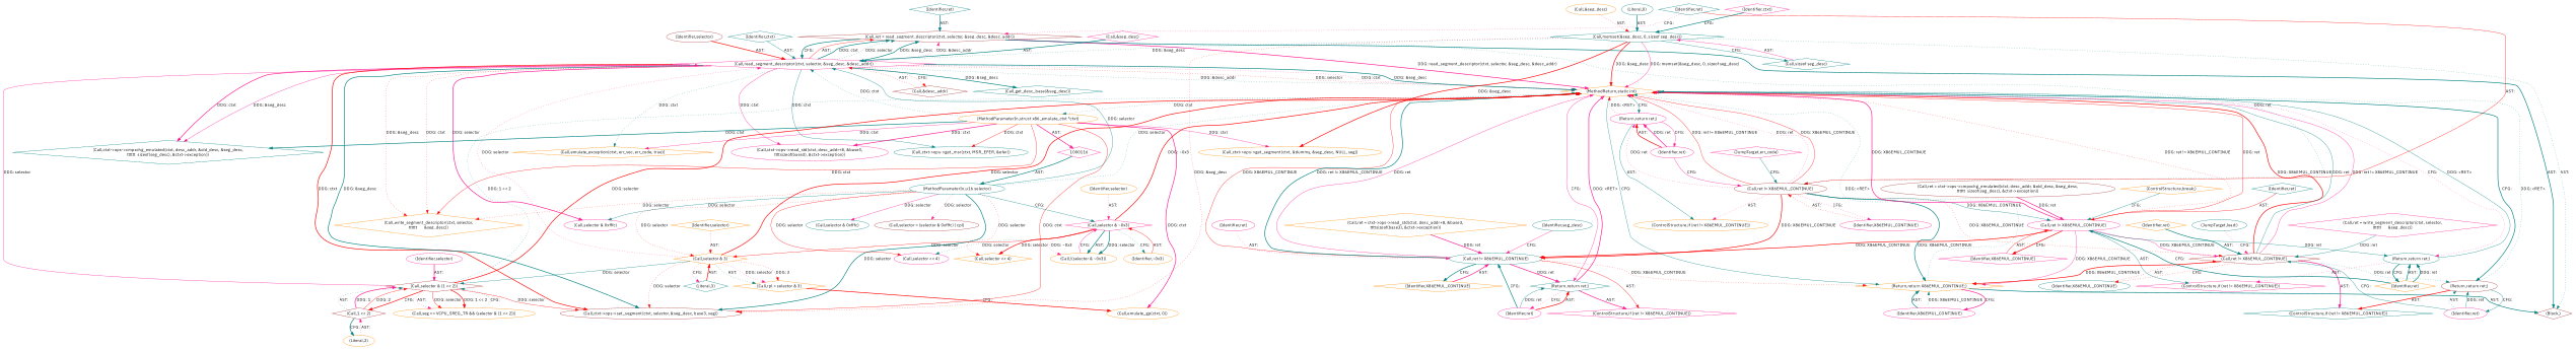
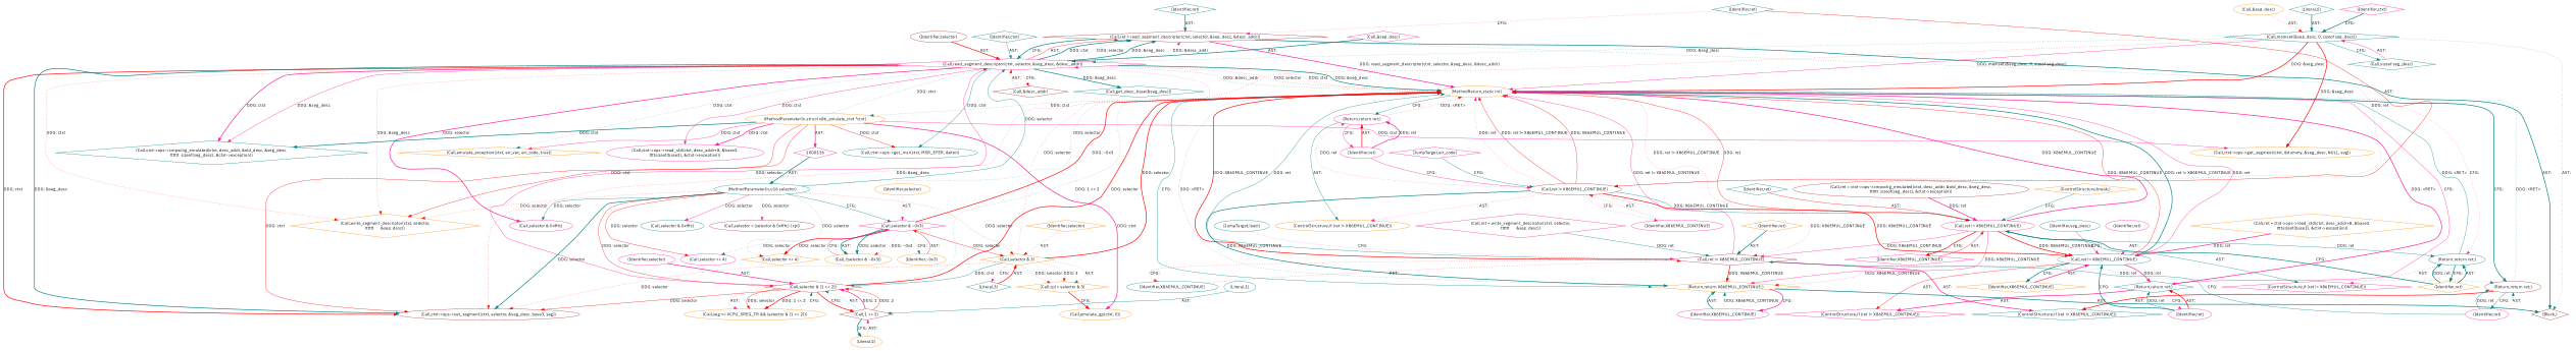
  digraph {
    fontname="IBM Plex Sans"
    node [color=darkorange fontname="IBM Plex Sans" shape=diamond]
    edge [color=teal fontname="IBM Plex Sans" style=bold]
    n1 [color=brown label="(Call,ret = read_segment_descriptor(ctxt, selector, &seg_desc, &desc_addr))"]
    n2 [color=deeppink label="(Call,read_segment_descriptor(ctxt, selector, &seg_desc, &desc_addr))"]
    n3 [color=brown label="(Call,ret != X86EMUL_CONTINUE)" shape=ellipse]
-   n4 [label="(MethodReturn,static int)"]
+   n4 [label="(MethodReturn,static int)" shape=ellipse]
    n5 [color=brown label="(Block,)"]
    n6 [color=teal label="(Call,ctxt->ops->cmpxchg_emulated(ctxt, desc_addr, &old_desc, &seg_desc,\n\t\t\t\t\t\t  sizeof(seg_desc), &ctxt->exception))"]
    n7 [label="(Call,emulate_exception(ctxt, err_vec, err_code, true))"]
    n8 [color=deeppink label="(Call,ctxt->ops->read_std(ctxt, desc_addr+8, &base3,\n\t\t\t\tsizeof(base3), &ctxt->exception))" shape=ellipse]
    n9 [color=teal label="(Call,ctxt->ops->get_msr(ctxt, MSR_EFER, &efer))" shape=ellipse]
    n10 [color=deeppink label="(Call,selector & 0xfffc)" shape=ellipse]
    n11 [color=brown label="(Call,&desc_addr)"]
    n12 [color=teal label="(Call,get_desc_base(&seg_desc))"]
    n13 [color=brown label="(Call,ctxt->ops->set_segment(ctxt, selector, &seg_desc, base3, seg))" shape=ellipse]
    n14 [label="(Call,write_segment_descriptor(ctxt, selector,\n\t\t\t\t\t\t       &seg_desc))"]
    n15 [color=deeppink label="(Return,return ret;)" shape=ellipse]
    n16 [color=deeppink label="(Call,ret != X86EMUL_CONTINUE)" shape=ellipse]
    n17 [color=brown label="(Call,ret != X86EMUL_CONTINUE)"]
    n18 [label="(Return,return X86EMUL_CONTINUE;)"]
    n19 [color=teal label="(Call,ret != X86EMUL_CONTINUE)" shape=ellipse]
    n20 [color=deeppink label="(Identifier,X86EMUL_CONTINUE)" shape=ellipse]
    n21 [label="(ControlStructure,if (ret != X86EMUL_CONTINUE))" shape=ellipse]
    n22 [label="(MethodParameterIn,struct x86_emulate_ctxt *ctxt)" shape=ellipse]
    n23 [color=teal label="(Return,return ret;)" shape=ellipse]
    n24 [color=brown label="(Return,return ret;)" shape=ellipse]
    n25 [color=teal label="(Return,return ret;)"]
    n26 [label="(Call,emulate_gp(ctxt, 0))" shape=ellipse]
    n27 [label="(Call,ctxt->ops->get_segment(ctxt, &dummy, &seg_desc, NULL, seg))" shape=ellipse]
    1000116 [color=deeppink]
    n29 [color=teal label="(MethodParameterIn,u16 selector)" shape=ellipse]
    n30 [color=brown label="(Call,selector & (1 << 2))"]
    n31 [color=brown label="(Call,1 << 2)"]
    n32 [label="(Call,seg == VCPU_SREG_TR && (selector & (1 << 2)))" shape=ellipse]
    n33 [label="(Literal,2)" shape=ellipse]
    n34 [label="(Call,selector & 3)"]
    n35 [label="(Call,rpl = selector & 3)"]
    n36 [color=teal label="(Literal,3)"]
    n37 [color=deeppink label="(Call,selector & ~0x3)"]
    n38 [label="(Call,!(selector & ~0x3))" shape=ellipse]
    n39 [label="(Identifier,~0x3)" shape=ellipse]
    n40 [color=deeppink label="(Call,selector << 4)" shape=ellipse]
    n41 [label="(Call,selector << 4)"]
    n42 [color=teal label="(Call,selector & 0xfffc)" shape=ellipse]
    n43 [color=brown label="(Call,selector = (selector & 0xfffc) | cpl)" shape=ellipse]
    n44 [color=teal label="(Call,memset(&seg_desc, 0, sizeof seg_desc))"]
    n45 [color=teal label="(Call,sizeof seg_desc)"]
    n46 [color=deeppink label="(Identifier,ret)" shape=ellipse]
    n47 [color=deeppink label="(ControlStructure,if (ret != X86EMUL_CONTINUE))"]
    n48 [color=deeppink label="(Identifier,X86EMUL_CONTINUE)"]
    n49 [color=teal label="(Identifier,X86EMUL_CONTINUE)" shape=ellipse]
    n50 [color=teal label="(ControlStructure,if (ret != X86EMUL_CONTINUE))"]
    n51 [color=deeppink label="(Identifier,X86EMUL_CONTINUE)" shape=ellipse]
    n52 [color=deeppink label="(ControlStructure,if (ret != X86EMUL_CONTINUE))"]
    n53 [label="(Identifier,X86EMUL_CONTINUE)"]
    n54 [label="(Identifier,ret)"]
    n55 [color=deeppink label="(Identifier,ret)" shape=ellipse]
    n56 [color=deeppink label="(Identifier,ret)" shape=ellipse]
    n57 [color=deeppink label="(Identifier,ret)" shape=ellipse]
    n58 [label="(Identifier,selector)"]
    n59 [label="(ControlStructure,break;)"]
    n60 [color=deeppink label="(JumpTarget,err_code)"]
    n61 [label="(Call,&seg_desc)" shape=ellipse]
    n62 [color=deeppink label="(Identifier,selector)" shape=ellipse]
    n63 [color=deeppink label="(Call,&seg_desc)"]
    n64 [label="(Identifier,ret)"]
    n65 [label="(Identifier,selector)" shape=ellipse]
    n66 [color=teal label="(Identifier,ret)"]
    n67 [label="(Call,ret = ctxt->ops->read_std(ctxt, desc_addr+8, &base3,\n\t\t\t\tsizeof(base3), &ctxt->exception))"]
    n68 [color=brown label="(Call,ret = ctxt->ops->cmpxchg_emulated(ctxt, desc_addr, &old_desc, &seg_desc,\n\t\t\t\t\t\t  sizeof(seg_desc), &ctxt->exception))" shape=ellipse]
-   n69 [color=teal label="(Literal,0)" shape=ellipse]
+   n69 [color=teal label="(Literal,0)"]
    n70 [color=teal label="(Identifier,ret)"]
    n71 [color=deeppink label="(Identifier,ctxt)"]
    n72 [color=brown label="(Identifier,selector)" shape=ellipse]
    n73 [color=teal label="(JumpTarget,load:)" shape=ellipse]
    n74 [color=teal label="(Identifier,ctxt)"]
    n75 [color=deeppink label="(Call,ret = write_segment_descriptor(ctxt, selector,\n\t\t\t\t\t\t       &seg_desc))"]
    n76 [color=teal label="(Identifier,ret)"]
+   n77 [color=teal label="(Literal,1)" shape=ellipse]
    n78 [color=teal label="(Identifier,seg_desc)" shape=ellipse]
    n1 -> n2 [label="CFG: "]
    n1 -> n3 [label="DDG: ret" style=dotted]
    n1 -> n4 [color=deeppink label="DDG: read_segment_descriptor(ctxt, selector, &seg_desc, &desc_addr)"]
    n1 -> n5 [label="AST: "]
    n2 -> n1 [color=red label="AST: " style=solid]
    n2 -> n1 [label="DDG: ctxt"]
    n2 -> n1 [label="DDG: selector" style=dotted]
    n2 -> n1 [label="DDG: &seg_desc"]
    n2 -> n1 [color=deeppink label="DDG: &desc_addr" style=dotted]
    n2 -> n4 [color=red label="DDG: selector" style=dotted]
    n2 -> n4 [color=deeppink label="DDG: ctxt" style=dotted]
    n2 -> n4 [label="DDG: &seg_desc"]
    n2 -> n4 [label="DDG: &desc_addr" style=dotted]
    n2 -> n6 [color=deeppink label="DDG: ctxt"]
    n2 -> n6 [color=deeppink label="DDG: &seg_desc" style=solid]
    n2 -> n7 [label="DDG: ctxt" style=dotted]
    n2 -> n8 [color=deeppink label="DDG: ctxt" style=solid]
    n2 -> n9 [label="DDG: ctxt" style=solid]
    n2 -> n10 [color=deeppink label="DDG: selector"]
    n2 -> n11 [color=red label="CFG: " style=dotted]
    n2 -> n12 [label="DDG: &seg_desc"]
    n2 -> n13 [color=red label="DDG: ctxt"]
    n2 -> n13 [label="DDG: &seg_desc"]
    n2 -> n14 [color=red label="DDG: ctxt" style=dotted]
    n2 -> n14 [color=red label="DDG: &seg_desc" style=dotted]
    n3 -> n4 [color=red label="DDG: ret != X86EMUL_CONTINUE" style=solid]
    n3 -> n4 [color=deeppink label="DDG: ret" style=dotted]
    n3 -> n4 [color=red label="DDG: X86EMUL_CONTINUE" style=solid]
    n3 -> n15 [color=deeppink label="DDG: ret" style=dotted]
    n3 -> n16 [label="DDG: X86EMUL_CONTINUE" style=solid]
    n3 -> n17 [color=red label="DDG: X86EMUL_CONTINUE" style=dotted]
    n3 -> n18 [label="DDG: X86EMUL_CONTINUE"]
    n3 -> n19 [color=red label="DDG: X86EMUL_CONTINUE"]
    n3 -> n20 [color=deeppink label="CFG: " style=dotted]
    n3 -> n21 [color=deeppink label="AST: " style=dotted]
    n4 -> n15 [label="CFG: " style=solid]
    n4 -> n18 [label="CFG: " style=solid]
    n4 -> n22 [label="DDG: ctxt" style=dotted]
    n4 -> n23 [color=deeppink label="CFG: " style=dotted]
    n4 -> n24 [label="CFG: "]
    n4 -> n25 [color=deeppink label="CFG: " style=solid]
    n11 -> n2 [color=red label="AST: " style=dotted]
    n15 -> n4 [color=red label="DDG: <RET>" style=dotted]
    n15 -> n21 [label="AST: " style=solid]
    n15 -> n46 [color=deeppink label="CFG: " style=solid]
    n16 -> n4 [color=deeppink label="DDG: X86EMUL_CONTINUE"]
    n16 -> n4 [color=red label="DDG: ret != X86EMUL_CONTINUE" style=dotted]
    n16 -> n4 [color=red label="DDG: ret" style=solid]
    n16 -> n17 [color=deeppink label="DDG: X86EMUL_CONTINUE" style=solid]
    n16 -> n18 [color=deeppink label="DDG: X86EMUL_CONTINUE" style=solid]
    n16 -> n19 [color=red label="DDG: X86EMUL_CONTINUE"]
    n16 -> n23 [label="DDG: ret" style=solid]
    n16 -> n47 [label="AST: " style=solid]
    n16 -> n48 [color=red label="CFG: "]
    n17 -> n4 [color=red label="DDG: X86EMUL_CONTINUE"]
    n17 -> n4 [label="DDG: ret" style=solid]
    n17 -> n4 [color=deeppink label="DDG: ret != X86EMUL_CONTINUE" style=solid]
    n17 -> n18 [color=red label="DDG: X86EMUL_CONTINUE"]
    n17 -> n24 [label="DDG: ret" style=dotted]
    n17 -> n49 [color=red label="CFG: " style=dotted]
    n17 -> n50 [color=deeppink label="AST: "]
    n18 -> n4 [label="DDG: <RET>" style=dotted]
    n18 -> n5 [label="AST: "]
    n18 -> n51 [color=deeppink label="CFG: "]
    n19 -> n4 [color=red label="DDG: X86EMUL_CONTINUE" style=solid]
    n19 -> n4 [label="DDG: ret != X86EMUL_CONTINUE"]
    n19 -> n4 [color=deeppink label="DDG: ret" style=solid]
    n19 -> n18 [color=red label="DDG: X86EMUL_CONTINUE" style=dotted]
    n19 -> n25 [color=deeppink label="DDG: ret"]
    n19 -> n52 [color=red label="AST: " style=solid]
    n19 -> n53 [label="CFG: "]
    n20 -> n3 [color=red label="AST: " style=dotted]
    n22 -> n2 [label="DDG: ctxt" style=dotted]
    n22 -> n6 [label="DDG: ctxt"]
    n22 -> n7 [color=deeppink label="DDG: ctxt" style=solid]
    n22 -> n8 [color=deeppink label="DDG: ctxt"]
    n22 -> n9 [color=red label="DDG: ctxt" style=solid]
    n22 -> n13 [color=red label="DDG: ctxt" style=solid]
    n22 -> n14 [color=red label="DDG: ctxt" style=solid]
    n22 -> n26 [color=deeppink label="DDG: ctxt"]
    n22 -> n27 [color=deeppink label="DDG: ctxt" style=solid]
    n22 -> 1000116 [color=deeppink label="AST: "]
    n23 -> n4 [label="DDG: <RET>" style=solid]
    n23 -> n47 [color=deeppink label="AST: " style=dotted]
    n23 -> n54 [label="CFG: "]
    n24 -> n4 [label="DDG: <RET>" style=dotted]
    n24 -> n50 [color=red label="AST: "]
    n24 -> n55 [label="CFG: " style=solid]
    n25 -> n4 [color=deeppink label="DDG: <RET>"]
    n25 -> n52 [color=deeppink label="AST: "]
    n25 -> n56 [color=deeppink label="CFG: " style=dotted]
    1000116 -> n29 [label="AST: "]
    n29 -> n2 [label="DDG: selector" style=solid]
    n29 -> n4 [label="DDG: selector" style=dotted]
    n29 -> n10 [label="DDG: selector" style=solid]
    n29 -> n13 [label="DDG: selector"]
    n29 -> n14 [color=red label="DDG: selector" style=dotted]
+   n29 -> n30 [color=red label="DDG: selector" style=solid]
    n29 -> n34 [color=red label="DDG: selector" style=dotted]
    n29 -> n37 [label="CFG: " style=solid]
    n29 -> n40 [color=red label="DDG: selector" style=solid]
    n29 -> n41 [color=red label="DDG: selector" style=dotted]
    n29 -> n42 [color=deeppink label="DDG: selector" style=solid]
    n29 -> n43 [color=deeppink label="DDG: selector" style=dotted]
    n30 -> n2 [color=deeppink label="DDG: selector" style=solid]
    n30 -> n4 [label="DDG: 1 << 2" style=dotted]
    n30 -> n4 [color=red label="DDG: selector"]
    n30 -> n13 [color=red label="DDG: selector" style=solid]
    n30 -> n31 [color=red label="CFG: "]
    n30 -> n32 [color=deeppink label="AST: " style=dotted]
    n30 -> n32 [color=red label="DDG: selector" style=solid]
    n30 -> n32 [color=red label="DDG: 1 << 2"]
    n31 -> n30 [label="AST: " style=dotted]
    n31 -> n30 [color=deeppink label="DDG: 1"]
    n31 -> n30 [color=red label="DDG: 2" style=solid]
    n31 -> n33 [label="CFG: "]
    n32 -> n30 [label="CFG: " style=dotted]
    n33 -> n31 [color=deeppink label="AST: " style=dotted]
    n34 -> n2 [color=deeppink label="DDG: selector" style=dotted]
    n34 -> n4 [color=red label="DDG: selector"]
    n34 -> n13 [color=red label="DDG: selector" style=dotted]
-   n34 -> n30 [label="DDG: selector" style=solid]
+   n34 -> n30 [label="DDG: ctxt" style=solid]
    n34 -> n35 [label="AST: " style=dotted]
    n34 -> n35 [color=deeppink label="DDG: selector" style=dotted]
    n34 -> n35 [color=red label="DDG: 3" style=dotted]
    n34 -> n36 [color=deeppink label="CFG: " style=dotted]
    n35 -> n26 [color=red label="CFG: "]
    n36 -> n34 [color=red label="AST: "]
    n37 -> n4 [color=red label="DDG: ~0x3"]
    n37 -> n34 [color=red label="DDG: selector" style=solid]
    n37 -> n38 [label="AST: "]
    n37 -> n38 [label="DDG: selector"]
    n37 -> n38 [color=deeppink label="DDG: ~0x3" style=dotted]
    n37 -> n39 [label="CFG: " style=dotted]
    n37 -> n40 [label="DDG: selector" style=dotted]
    n37 -> n41 [color=red label="DDG: selector"]
    n38 -> n37 [color=deeppink label="CFG: " style=solid]
    n39 -> n37 [color=red label="AST: " style=solid]
    n44 -> n2 [label="DDG: &seg_desc" style=dotted]
    n44 -> n4 [color=red label="DDG: &seg_desc"]
    n44 -> n4 [color=deeppink label="DDG: memset(&seg_desc, 0, sizeof seg_desc)" style=solid]
    n44 -> n5 [label="AST: " style=dotted]
    n44 -> n13 [color=red label="DDG: &seg_desc" style=dotted]
    n44 -> n27 [color=red label="DDG: &seg_desc"]
    n44 -> n45 [label="CFG: " style=solid]
    n45 -> n44 [color=deeppink label="AST: " style=solid]
    n46 -> n3 [color=deeppink label="CFG: " style=solid]
    n46 -> n15 [color=red label="AST: "]
    n46 -> n15 [color=deeppink label="DDG: ret"]
    n48 -> n16 [color=red label="AST: " style=solid]
    n49 -> n17 [color=red label="AST: " style=dotted]
    n51 -> n18 [label="AST: "]
    n51 -> n18 [label="DDG: X86EMUL_CONTINUE" style=dotted]
    n53 -> n19 [color=deeppink label="AST: "]
    n54 -> n16 [label="CFG: "]
    n54 -> n23 [label="AST: "]
    n54 -> n23 [label="DDG: ret"]
    n55 -> n17 [label="CFG: " style=solid]
    n55 -> n24 [label="AST: " style=dotted]
    n55 -> n24 [label="DDG: ret" style=solid]
    n56 -> n19 [label="CFG: "]
    n56 -> n25 [color=red label="AST: "]
    n56 -> n25 [label="DDG: ret" style=solid]
    n57 -> n19 [color=deeppink label="AST: " style=dotted]
    n58 -> n34 [color=red label="AST: " style=dotted]
    n59 -> n16 [label="CFG: " style=solid]
    n60 -> n3 [label="CFG: " style=solid]
    n61 -> n44 [color=red label="AST: " style=dotted]
    n62 -> n30 [color=deeppink label="AST: "]
    n63 -> n2 [label="AST: "]
    n64 -> n17 [label="AST: "]
    n65 -> n37 [color=deeppink label="AST: " style=dotted]
    n66 -> n16 [color=red label="AST: " style=solid]
    n67 -> n19 [color=deeppink label="DDG: ret"]
    n68 -> n16 [color=deeppink label="DDG: ret"]
    n69 -> n44 [label="AST: "]
    n70 -> n1 [label="AST: "]
    n71 -> n44 [label="CFG: "]
    n72 -> n2 [color=red label="AST: "]
    n73 -> n17 [color=deeppink label="CFG: " style=dotted]
    n74 -> n2 [label="AST: " style=solid]
    n75 -> n17 [label="DDG: ret" style=solid]
    n76 -> n1 [color=deeppink label="CFG: " style=dotted]
    n76 -> n3 [color=red label="AST: " style=solid]
+   n77 -> n31 [label="AST: " style=solid]
    n78 -> n19 [color=deeppink label="CFG: " style=solid]
  }
